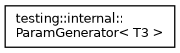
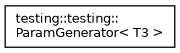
  digraph {
    rankdir=LR
-   n1 [color=black fillcolor=white fontname=Helvetica fontsize=10 height=0.2 label="testing::internal::\lParamGenerator\< T3 \>" shape=record style=filled width=0.4]
+   n1 [color=black fillcolor=white fontname=Helvetica fontsize=10 height=0.2 label="testing::testing::\lParamGenerator\< T3 \>" shape=record style=filled width=0.4]
  }
